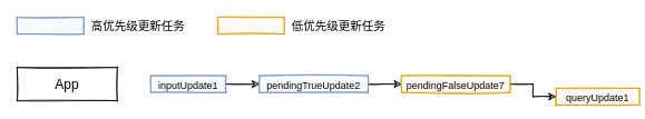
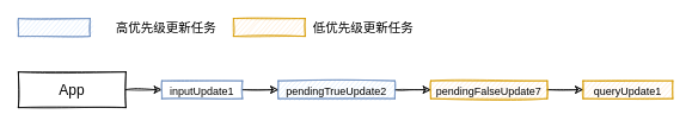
  <mxCell id="0" />
  <mxCell id="1" parent="0" />
+ <mxCell id="2" value="" style="edgeStyle=orthogonalEdgeStyle;rounded=0;orthogonalLoop=1;jettySize=auto;html=1;fontSize=16;sketch=1;" parent="1" source="3" target="5" edge="1"><mxGeometry relative="1" as="geometry" /></mxCell>
  <mxCell id="3" value="App" style="rounded=0;whiteSpace=wrap;html=1;sketch=1;fillColor=none;fontSize=16;" parent="1" vertex="1"><mxGeometry x="20" y="80" width="120" height="40" as="geometry" /></mxCell>
  <mxCell id="4" value="" style="edgeStyle=orthogonalEdgeStyle;rounded=0;orthogonalLoop=1;jettySize=auto;html=1;fontSize=16;sketch=1;" parent="1" source="5" target="7" edge="1"><mxGeometry relative="1" as="geometry" /></mxCell>
- <mxCell id="5" value="&lt;font style=&quot;font-size: 12px&quot;&gt;inputUpdate1&lt;/font&gt;" style="rounded=0;whiteSpace=wrap;html=1;sketch=1;fillColor=#dae8fc;fontSize=16;strokeColor=#6c8ebf;" parent="1" vertex="1"><mxGeometry x="180" y="90" width="90" height="20" as="geometry" /></mxCell>
+ <mxCell id="5" value="&lt;font style=&quot;font-size: 12px&quot;&gt;inputUpdate1&lt;/font&gt;" style="rounded=0;whiteSpace=wrap;html=1;sketch=1;fillColor=#ffffff;fontSize=16;strokeColor=#6c8ebf;" parent="1" vertex="1"><mxGeometry x="180" y="90" width="90" height="20" as="geometry" /></mxCell>
  <mxCell id="6" value="" style="edgeStyle=orthogonalEdgeStyle;rounded=0;orthogonalLoop=1;jettySize=auto;html=1;fontSize=16;sketch=1;" parent="1" source="7" target="9" edge="1"><mxGeometry relative="1" as="geometry" /></mxCell>
  <mxCell id="7" value="&lt;font style=&quot;font-size: 12px&quot;&gt;pendingTrueUpdate2&lt;/font&gt;" style="rounded=0;whiteSpace=wrap;html=1;sketch=1;fillColor=#dae8fc;fontSize=16;strokeColor=#6c8ebf;" parent="1" vertex="1"><mxGeometry x="310" y="90" width="130" height="20" as="geometry" /></mxCell>
  <mxCell id="8" value="" style="edgeStyle=orthogonalEdgeStyle;rounded=0;orthogonalLoop=1;jettySize=auto;html=1;fontSize=16;sketch=1;" parent="1" source="9" target="10" edge="1"><mxGeometry relative="1" as="geometry" /></mxCell>
  <mxCell id="9" value="&lt;font style=&quot;font-size: 12px&quot;&gt;pendingFalseUpdate7&lt;/font&gt;" style="rounded=0;whiteSpace=wrap;html=1;sketch=1;fillColor=#ffe6cc;fontSize=16;strokeColor=#d79b00;" parent="1" vertex="1"><mxGeometry x="480" y="90" width="130" height="20" as="geometry" /></mxCell>
- <mxCell id="10" value="&lt;font style=&quot;font-size: 12px&quot;&gt;queryUpdate1&lt;/font&gt;" style="rounded=0;whiteSpace=wrap;html=1;sketch=1;fillColor=#ffe6cc;fontSize=16;strokeColor=#d79b00;" parent="1" vertex="1"><mxGeometry x="665" y="105" width="100" height="20" as="geometry" /></mxCell>
+ <mxCell id="10" value="&lt;font style=&quot;font-size: 12px&quot;&gt;queryUpdate1&lt;/font&gt;" style="rounded=0;whiteSpace=wrap;html=1;sketch=1;fillColor=#ffe6cc;fontSize=16;strokeColor=#d79b00;" parent="1" vertex="1"><mxGeometry x="650" y="90" width="100" height="20" as="geometry" /></mxCell>
  <mxCell id="11" value="" style="rounded=0;whiteSpace=wrap;html=1;sketch=1;fillColor=#dae8fc;fontSize=16;strokeColor=#6c8ebf;" parent="1" vertex="1"><mxGeometry x="20" y="20" width="80" height="20" as="geometry" /></mxCell>
- <mxCell id="12" value="&lt;font style=&quot;font-size: 14px&quot;&gt;高优先级更新任务&lt;/font&gt;" style="text;html=1;strokeColor=none;fillColor=none;align=center;verticalAlign=middle;whiteSpace=wrap;rounded=0;sketch=1;fontSize=16;" parent="1" vertex="1"><mxGeometry x="100" y="20" width="130" height="20" as="geometry" /></mxCell>
+ <mxCell id="12" value="&lt;font style=&quot;font-size: 14px&quot;&gt;高优先级更新任务&lt;/font&gt;" style="text;html=1;strokeColor=none;fillColor=none;align=center;verticalAlign=middle;whiteSpace=wrap;rounded=0;sketch=1;fontSize=16;" parent="1" vertex="1"><mxGeometry x="120" y="20" width="130" height="20" as="geometry" /></mxCell>
  <mxCell id="13" value="" style="rounded=0;whiteSpace=wrap;html=1;sketch=1;fillColor=#ffe6cc;fontSize=16;strokeColor=#d79b00;" parent="1" vertex="1"><mxGeometry x="260" y="20" width="80" height="20" as="geometry" /></mxCell>
  <mxCell id="14" value="&lt;font style=&quot;font-size: 14px&quot;&gt;低优先级更新任务&lt;/font&gt;" style="text;html=1;strokeColor=none;fillColor=none;align=center;verticalAlign=middle;whiteSpace=wrap;rounded=0;sketch=1;fontSize=16;" parent="1" vertex="1"><mxGeometry x="340" y="20" width="130" height="20" as="geometry" /></mxCell>
